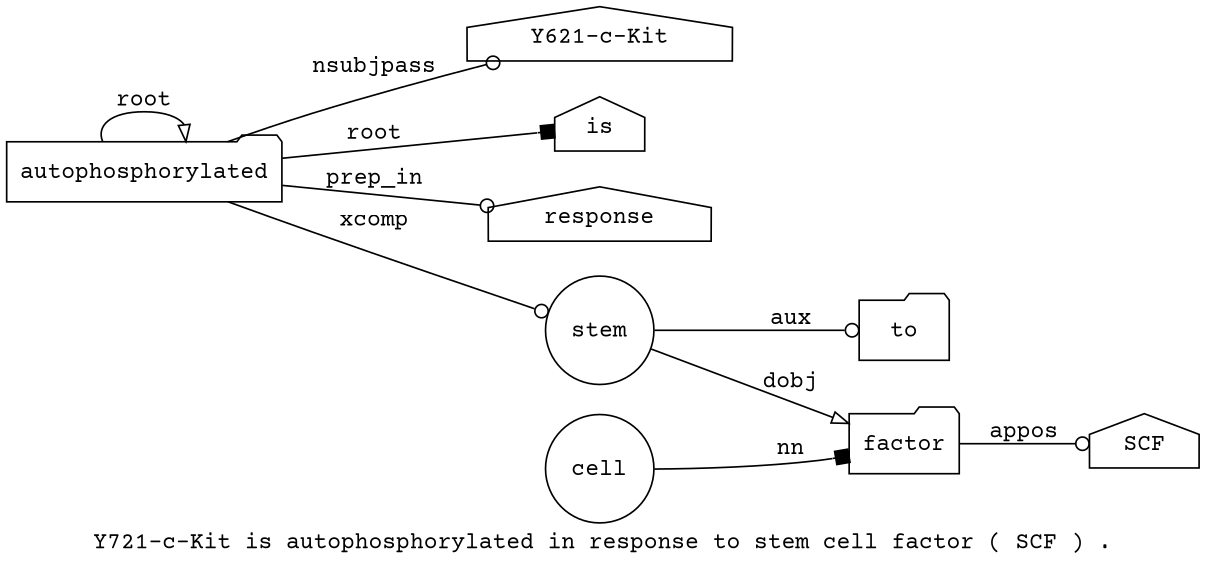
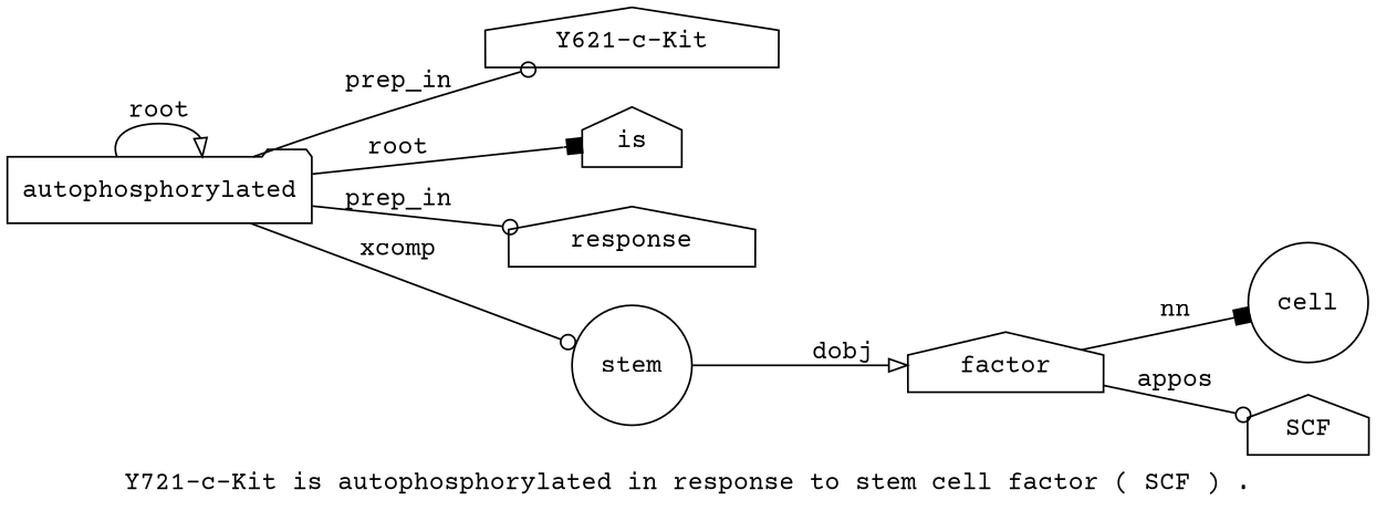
  digraph {
    fontname="Courier Prime"
    label="Y721-c-Kit is autophosphorylated in response to stem cell factor ( SCF ) ."
    rankdir=LR
    node [fillcolor=white fontname="Courier Prime" shape=house style=filled]
    edge [arrowhead=odot fontname="Courier Prime"]
    n1 [label=autophosphorylated shape=folder]
    n2 [label="Y621-c-Kit"]
    n3 [label=is]
    n4 [label=response]
    n5 [label=stem shape=circle]
-   n6 [label=to shape=folder]
-   n7 [label=factor shape=folder]
+   n7 [label=factor]
    n8 [label=cell shape=circle]
    n9 [label=SCF]
    n1 -> n1 [arrowhead=onormal label=root]
-   n1 -> n2 [label=nsubjpass]
+   n1 -> n2 [label=prep_in]
    n1 -> n3 [arrowhead=box label=root]
    n1 -> n4 [label=prep_in]
    n1 -> n5 [label=xcomp]
-   n5 -> n6 [label=aux]
    n5 -> n7 [arrowhead=onormal label=dobj]
-   n8 -> n7 [arrowhead=box label=nn]
+   n7 -> n8 [arrowhead=box label=nn]
    n7 -> n9 [label=appos]
  }
